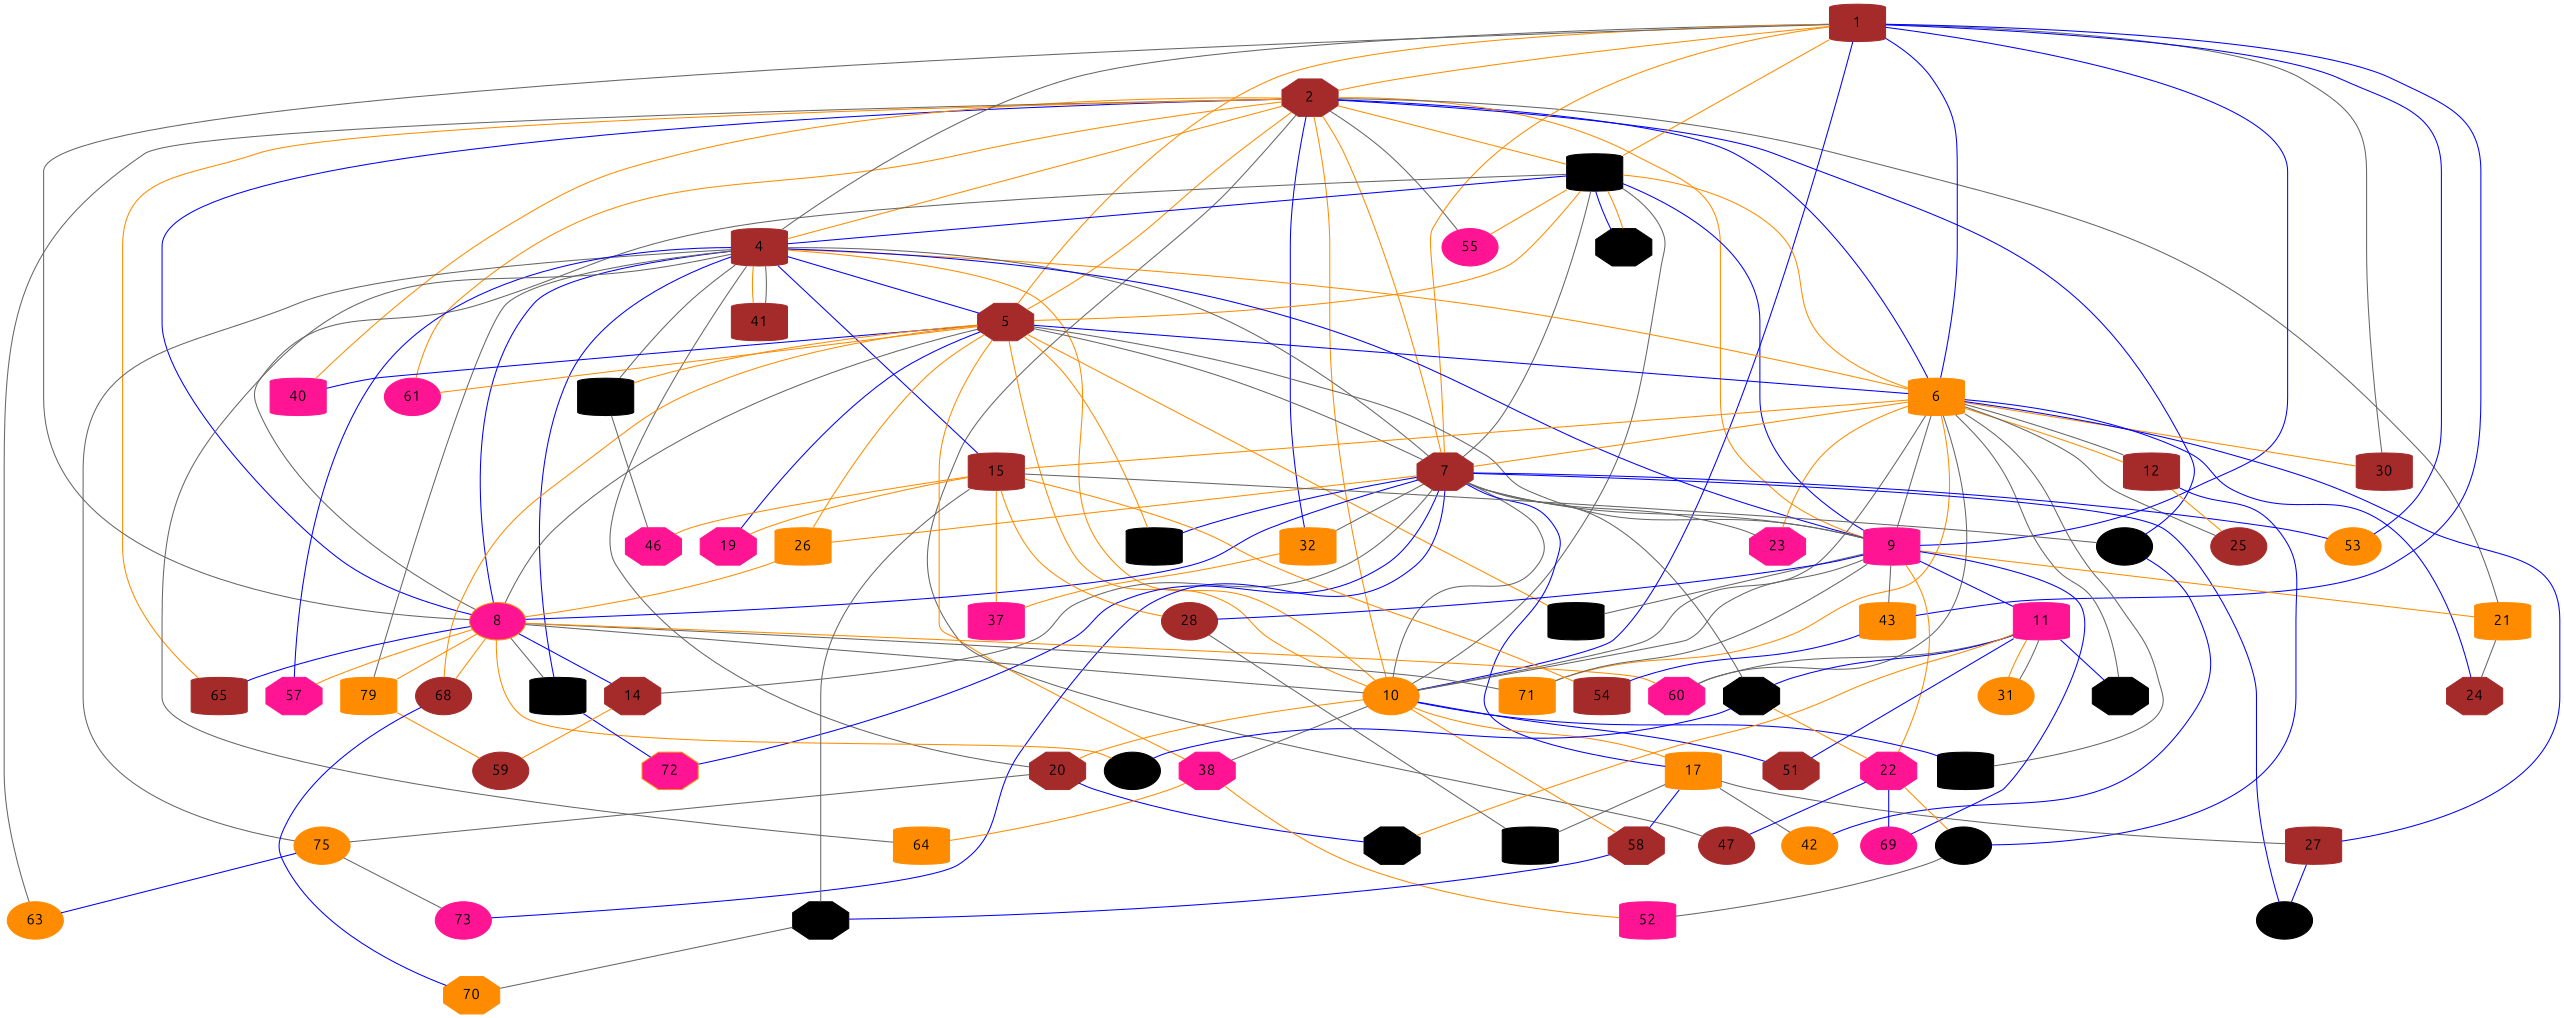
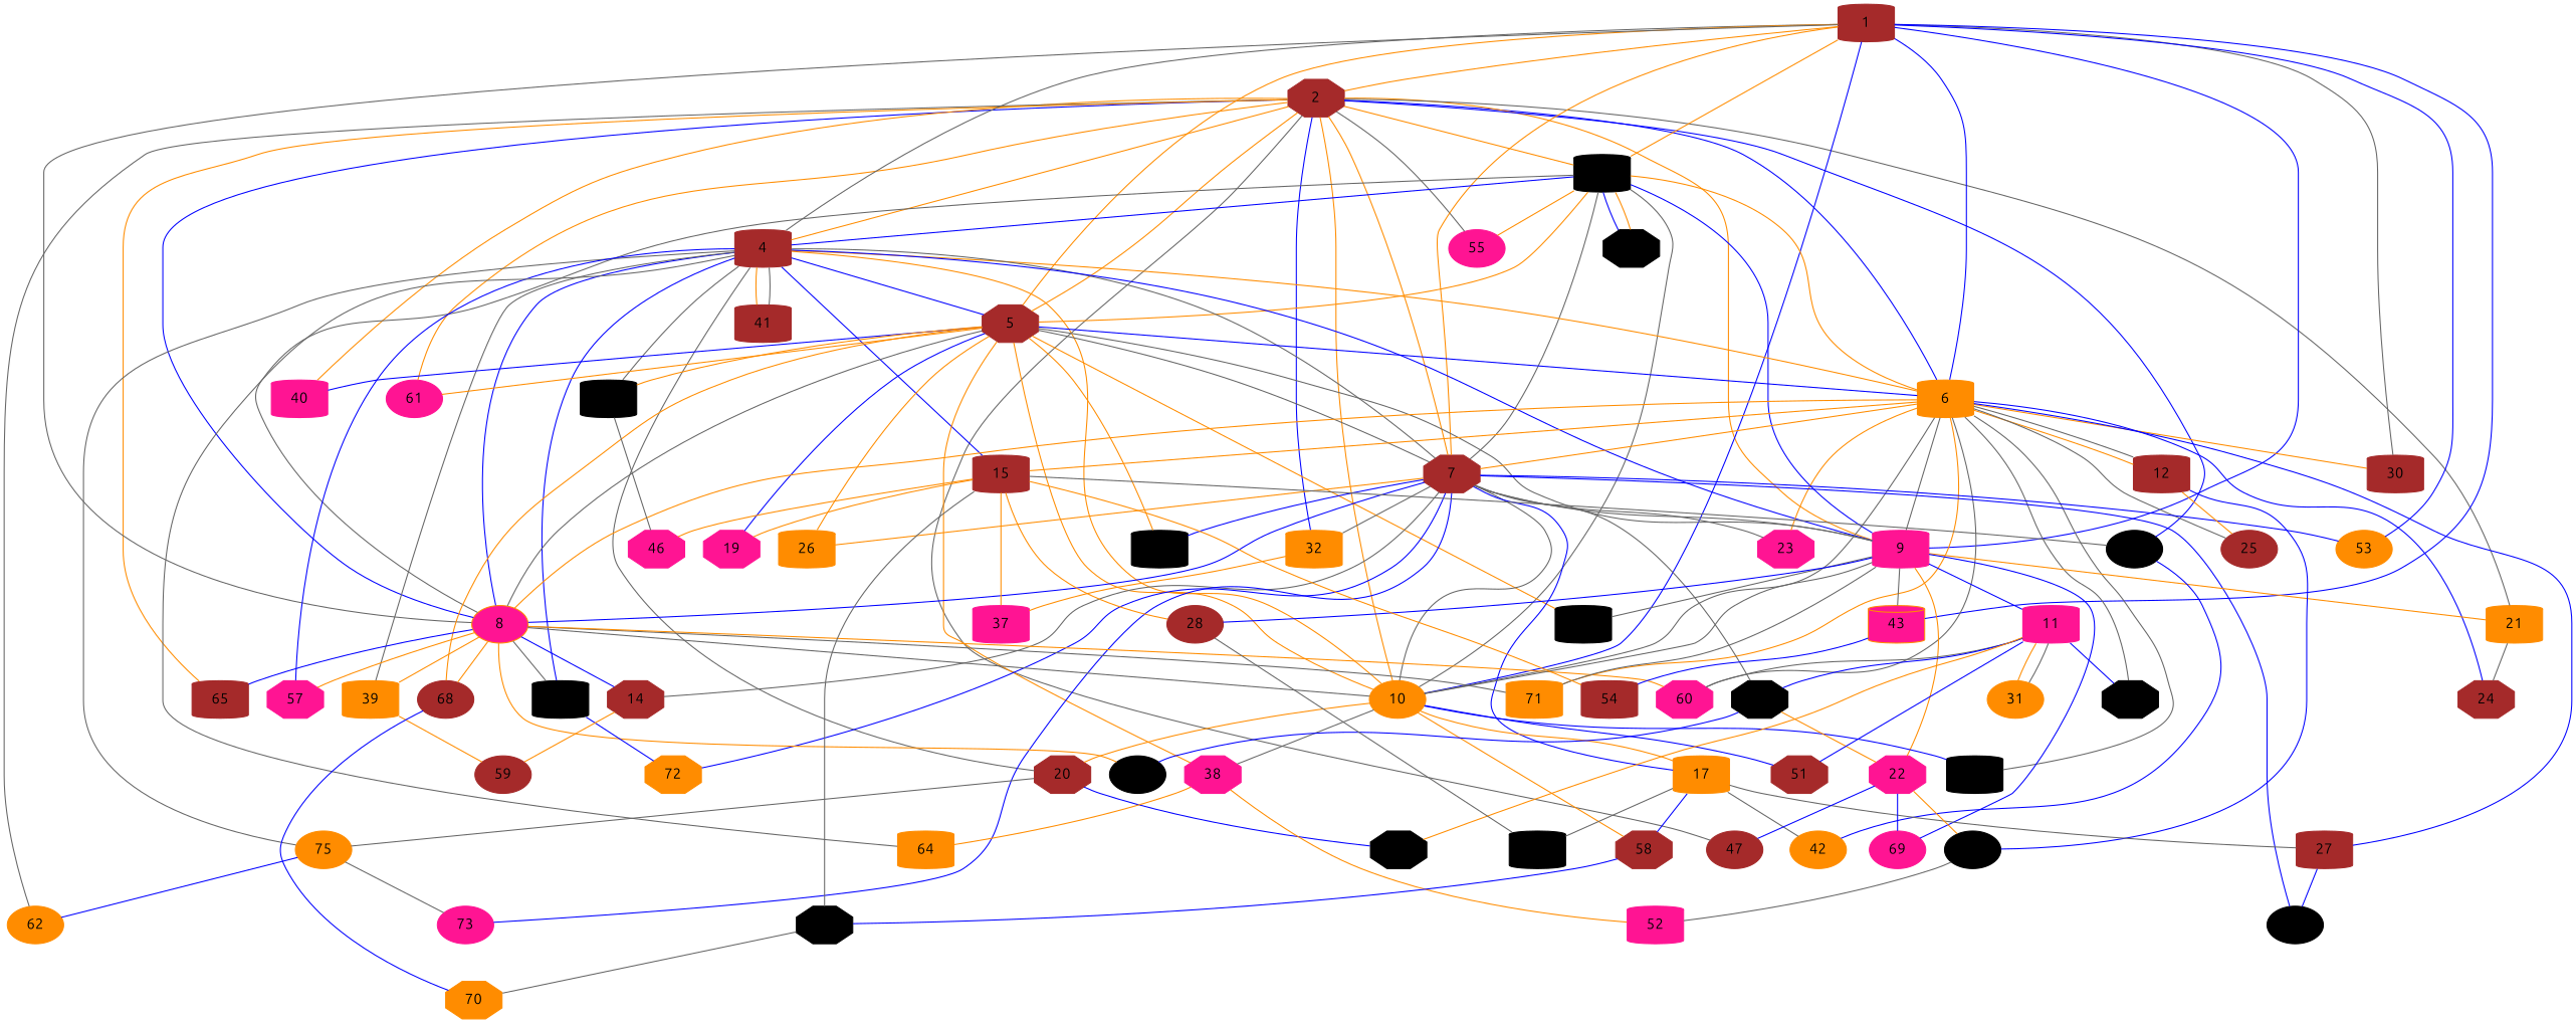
  graph {
    fontname=Ubuntu
    node [color=brown fontname=Ubuntu shape=cylinder style=filled]
    edge [color=darkorange fontname=Ubuntu]
    2 [shape=octagon]
    1
    3 [color=black]
    4
    5 [shape=octagon]
    6 [color=darkorange]
    7 [shape=octagon]
    8 [color=darkorange fillcolor=deeppink shape=ellipse]
    9 [color=deeppink]
    10 [color=darkorange shape=ellipse]
    30
-   43 [color=darkorange]
+   43 [color=darkorange fillcolor=deeppink]
    53 [color=darkorange shape=ellipse]
    21 [color=darkorange]
    32 [color=darkorange]
    35 [color=black shape=ellipse]
    40 [color=deeppink]
    47 [shape=ellipse]
    55 [color=deeppink shape=ellipse]
    61 [color=deeppink shape=ellipse]
-   62 [color=darkorange shape=ellipse label=63]
+   62 [color=darkorange shape=ellipse]
    65
    50 [color=black shape=octagon]
    15
    20 [shape=octagon]
    33 [color=black]
-   39 [color=darkorange label=79]
+   39 [color=darkorange]
    41
    n29 [color=darkorange label=75 shape=ellipse]
    56 [color=black]
    57 [color=deeppink shape=octagon]
    64 [color=darkorange]
    18 [color=black]
    19 [color=deeppink shape=octagon]
    26 [color=darkorange]
    34 [color=black]
    38 [color=deeppink shape=octagon]
    68 [shape=ellipse]
    12
    16 [color=black shape=octagon]
    23 [color=deeppink shape=octagon]
    24 [shape=octagon]
    25 [shape=ellipse]
    27
    29 [color=black]
    71 [color=darkorange]
    60 [color=deeppink shape=octagon]
    13 [color=black shape=octagon]
    14 [shape=octagon]
    17 [color=darkorange]
    67 [color=black shape=ellipse]
-   72 [color=darkorange shape=octagon fillcolor=deeppink]
+   72 [color=darkorange shape=octagon]
    73 [color=deeppink shape=ellipse]
    48 [color=black shape=ellipse]
    11 [color=deeppink]
    22 [color=deeppink shape=octagon]
    28 [shape=ellipse]
    69 [color=deeppink shape=ellipse]
    51 [shape=octagon]
    58 [shape=octagon]
    54
    37 [color=deeppink]
    42 [color=darkorange shape=ellipse]
    46 [color=deeppink shape=octagon]
    66 [color=black shape=octagon]
    36 [color=black shape=octagon]
    59 [shape=ellipse]
    52 [color=deeppink]
    70 [color=darkorange shape=octagon]
    31 [color=darkorange shape=ellipse]
    49 [color=black shape=ellipse]
    44 [color=black]
    2 -- 3
    2 -- 4
    2 -- 5
    2 -- 6 [color=blue]
    2 -- 7
    2 -- 8 [color=blue]
    2 -- 9
    2 -- 10
    2 -- 21 [color=gray40]
    2 -- 32 [color=blue]
    2 -- 35 [color=blue]
    2 -- 40
    2 -- 47 [color=gray40]
    2 -- 55 [color=gray40]
    2 -- 61
    2 -- 62 [color=gray40]
    2 -- 65
    1 -- 2
    1 -- 3
    1 -- 4 [color=gray40]
    1 -- 5
    1 -- 6 [color=blue]
    1 -- 7
    1 -- 8 [color=gray40]
    1 -- 9 [color=blue]
    1 -- 10 [color=blue]
    1 -- 30 [color=gray40]
    1 -- 43 [color=blue]
    1 -- 53 [color=blue]
    3 -- 4 [color=blue]
    3 -- 5
    3 -- 6
    3 -- 7 [color=gray40]
    3 -- 8 [color=gray40]
    3 -- 9 [color=blue]
    3 -- 10 [color=gray40]
    3 -- 55
    3 -- 50 [color=blue]
    3 -- 50
    4 -- 5 [color=blue]
    4 -- 6
    4 -- 7 [color=gray40]
    4 -- 8 [color=blue]
    4 -- 9 [color=blue]
    4 -- 10
    4 -- 15 [color=blue]
    4 -- 20 [color=gray40]
    4 -- 33 [color=gray40]
    4 -- 39 [color=gray40]
    4 -- 41
    4 -- 41 [color=gray40]
    4 -- n29 [color=gray40]
    4 -- 56 [color=blue]
    4 -- 57 [color=blue]
    4 -- 64 [color=gray40]
    5 -- 6 [color=blue]
    5 -- 7 [color=gray40]
    5 -- 8 [color=gray40]
    5 -- 9 [color=gray40]
    5 -- 10
    5 -- 40 [color=blue]
    5 -- 61
    5 -- 33
    5 -- 18
    5 -- 19 [color=blue]
    5 -- 26
    5 -- 34
    5 -- 38
    5 -- 68
    6 -- 7
-   26 -- 8
+   6 -- 8
    6 -- 9 [color=gray40]
    6 -- 10 [color=gray40]
    6 -- 30
    6 -- 15
    6 -- 12
    6 -- 12 [color=gray40]
    6 -- 16 [color=gray40]
    6 -- 23
    6 -- 24 [color=blue]
    6 -- 25 [color=gray40]
    6 -- 27 [color=blue]
    6 -- 29 [color=gray40]
    6 -- 71
    6 -- 60 [color=gray40]
    7 -- 8 [color=blue]
    7 -- 9 [color=gray40]
    7 -- 10 [color=gray40]
    7 -- 53 [color=blue]
    7 -- 32 [color=gray40]
    7 -- 18 [color=blue]
    7 -- 26
    7 -- 23 [color=gray40]
    7 -- 13 [color=gray40]
    7 -- 14 [color=gray40]
    7 -- 17 [color=blue]
    7 -- 67 [color=blue]
    7 -- 72 [color=blue]
    7 -- 73 [color=blue]
    8 -- 10 [color=gray40]
    8 -- 65 [color=blue]
    8 -- 39
    8 -- 56 [color=gray40]
    8 -- 57
    8 -- 68
    8 -- 71 [color=gray40]
    8 -- 60
    8 -- 14 [color=blue]
    8 -- 48
    9 -- 10 [color=gray40]
    9 -- 43 [color=gray40]
    9 -- 21
    9 -- 34 [color=gray40]
    9 -- 71 [color=gray40]
    9 -- 11 [color=blue]
    9 -- 22
    9 -- 28 [color=blue]
    9 -- 69 [color=blue]
    10 -- 20
    10 -- 38 [color=gray40]
    10 -- 29 [color=blue]
    10 -- 17
    10 -- 51 [color=blue]
    10 -- 58
    43 -- 54 [color=blue]
    21 -- 24 [color=gray40]
    32 -- 37
    35 -- 42 [color=blue]
    15 -- 35 [color=gray40]
    15 -- 19
    15 -- 28
    15 -- 54
    15 -- 37
    15 -- 46
    15 -- 66 [color=gray40]
    20 -- n29 [color=gray40]
    20 -- 36 [color=blue]
    33 -- 46 [color=gray40]
    39 -- 59
    n29 -- 62 [color=blue]
    n29 -- 73 [color=gray40]
    56 -- 72 [color=blue]
    38 -- 64
    38 -- 52
    68 -- 70 [color=blue]
    12 -- 25
    12 -- 49 [color=blue]
    27 -- 67 [color=blue]
    13 -- 48 [color=blue]
    13 -- 22
    14 -- 59
    17 -- 27 [color=gray40]
    17 -- 58 [color=blue]
    17 -- 42 [color=gray40]
    17 -- 44 [color=gray40]
    11 -- 16 [color=blue]
    11 -- 60 [color=gray40]
    11 -- 13 [color=blue]
    11 -- 51 [color=blue]
    11 -- 36
    11 -- 31
    11 -- 31 [color=gray40]
    22 -- 47 [color=blue]
    22 -- 69 [color=blue]
    22 -- 49
    28 -- 44 [color=gray40]
    58 -- 66 [color=blue]
    66 -- 70 [color=gray40]
    49 -- 52 [color=gray40]
  }
